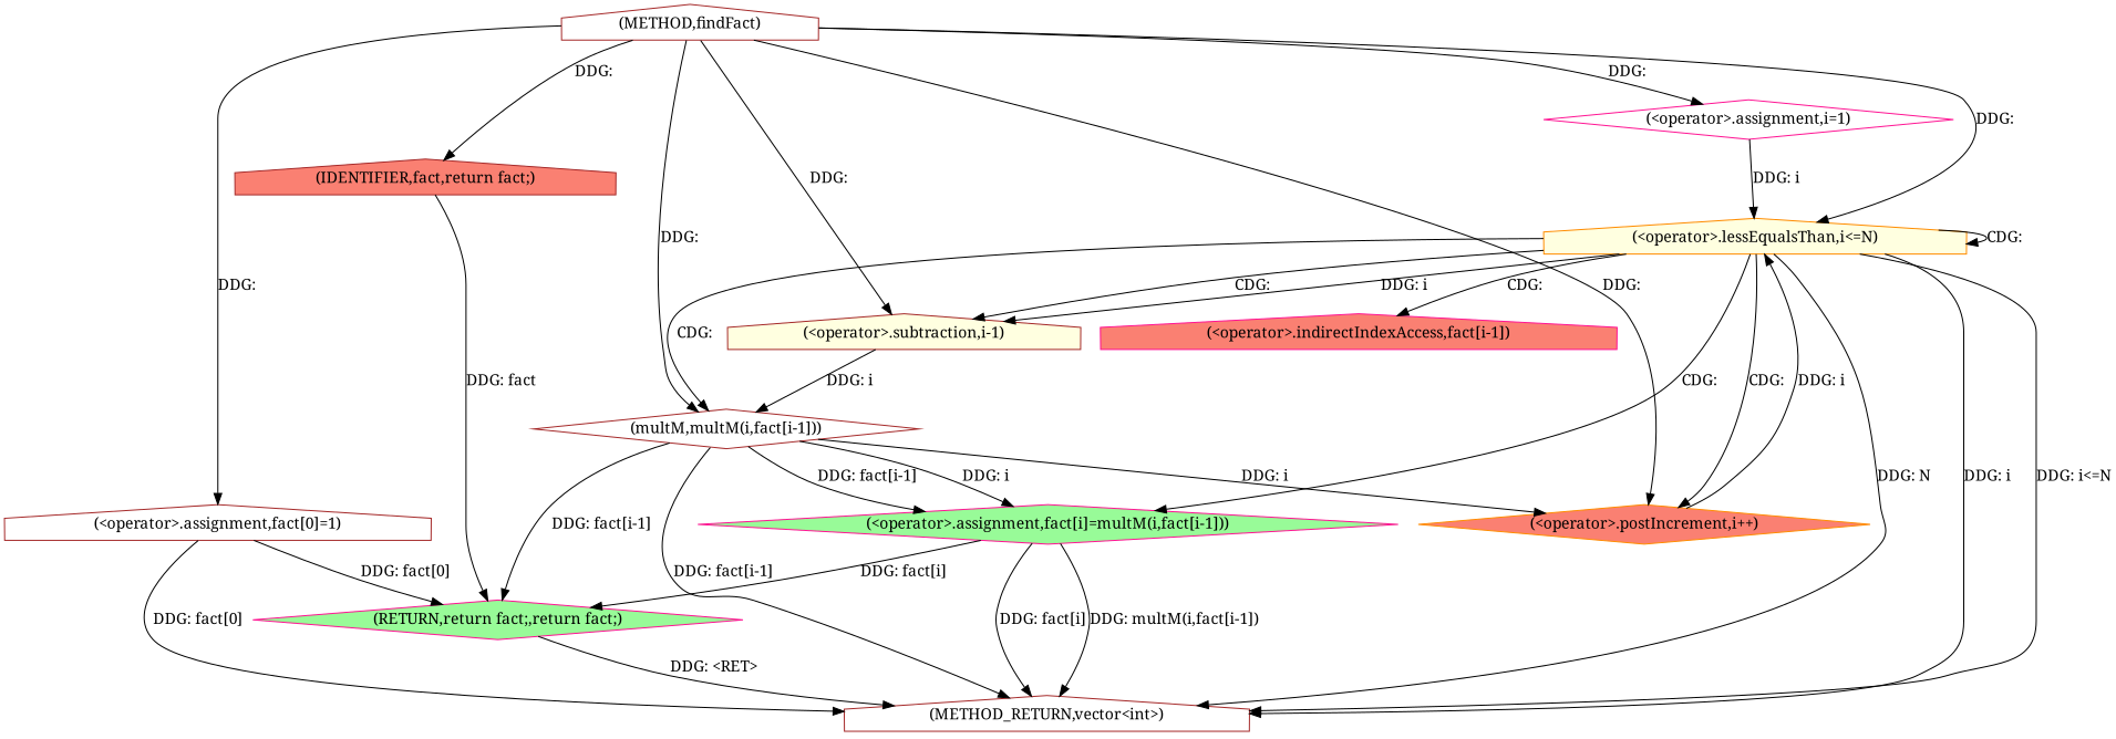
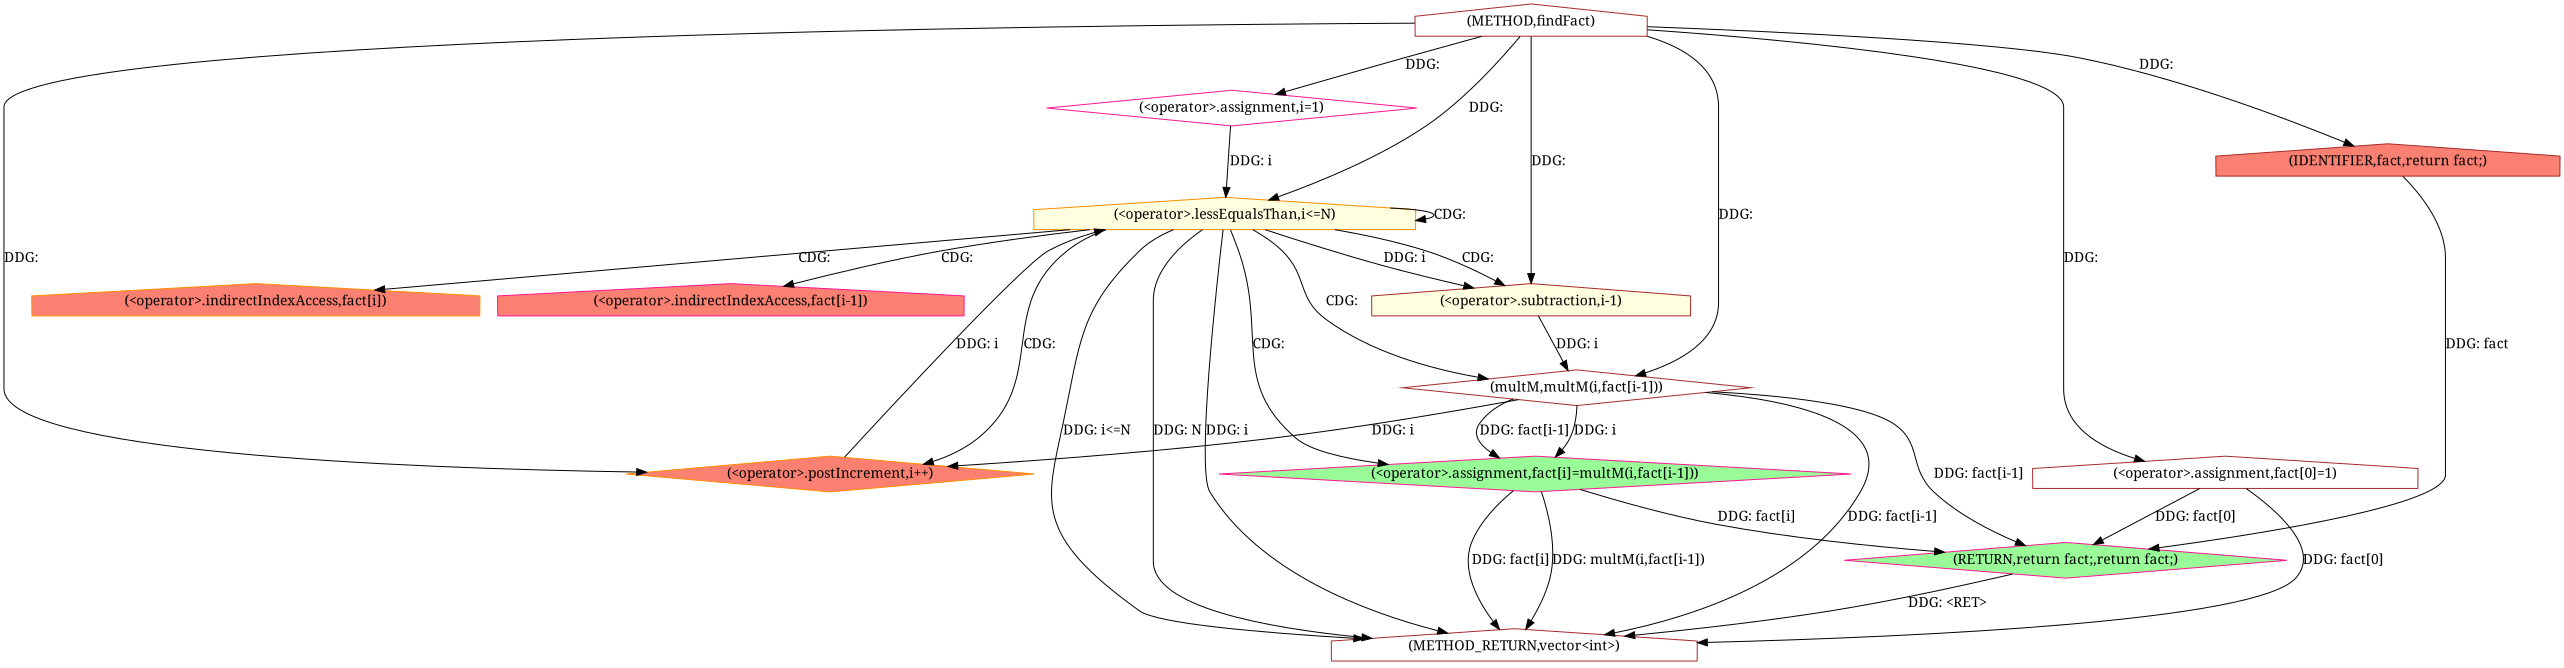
  digraph {
    fontname="Noto Serif"
    node [color=brown fillcolor=white fontname="Noto Serif" shape=house style=filled]
    edge [fontname="Noto Serif"]
    n1 [label="(METHOD,findFact)"]
    n2 [label="(<operator>.assignment,fact[0]=1)"]
    n3 [color=deeppink label="(<operator>.assignment,i=1)" shape=diamond]
    n4 [color=darkorange fillcolor=lightyellow label="(<operator>.lessEqualsThan,i<=N)"]
    n5 [color=darkorange fillcolor=salmon label="(<operator>.postIncrement,i++)" shape=diamond]
    n6 [fillcolor=salmon label="(IDENTIFIER,fact,return fact;)"]
    n7 [label="(multM,multM(i,fact[i-1]))" shape=diamond]
    n8 [fillcolor=lightyellow label="(<operator>.subtraction,i-1)"]
    n9 [label="(METHOD_RETURN,vector<int>)"]
    n10 [color=deeppink fillcolor=palegreen label="(RETURN,return fact;,return fact;)" shape=diamond]
    n11 [color=deeppink fillcolor=palegreen label="(<operator>.assignment,fact[i]=multM(i,fact[i-1]))" shape=diamond]
+   n12 [color=darkorange fillcolor=salmon label="(<operator>.indirectIndexAccess,fact[i])"]
    n13 [color=deeppink fillcolor=salmon label="(<operator>.indirectIndexAccess,fact[i-1])"]
    n1 -> n2 [label="DDG: "]
    n1 -> n3 [label="DDG: "]
    n1 -> n4 [label="DDG: "]
    n1 -> n5 [label="DDG: "]
    n1 -> n6 [label="DDG: "]
    n1 -> n7 [label="DDG: "]
    n1 -> n8 [label="DDG: "]
    n2 -> n9 [label="DDG: fact[0]"]
    n2 -> n10 [label="DDG: fact[0]"]
    n3 -> n4 [label="DDG: i"]
    n4 -> n4 [label="CDG: "]
    n4 -> n5 [label="CDG: "]
    n4 -> n7 [label="CDG: "]
    n4 -> n8 [label="DDG: i"]
    n4 -> n8 [label="CDG: "]
    n4 -> n9 [label="DDG: i"]
    n4 -> n9 [label="DDG: i<=N"]
    n4 -> n9 [label="DDG: N"]
    n4 -> n11 [label="CDG: "]
+   n4 -> n12 [label="CDG: "]
    n4 -> n13 [label="CDG: "]
    n5 -> n4 [label="DDG: i"]
    n6 -> n10 [label="DDG: fact"]
    n7 -> n5 [label="DDG: i"]
    n7 -> n9 [label="DDG: fact[i-1]"]
    n7 -> n10 [label="DDG: fact[i-1]"]
    n7 -> n11 [label="DDG: fact[i-1]"]
    n7 -> n11 [label="DDG: i"]
    n8 -> n7 [label="DDG: i"]
    n10 -> n9 [label="DDG: <RET>"]
    n11 -> n9 [label="DDG: fact[i]"]
    n11 -> n9 [label="DDG: multM(i,fact[i-1])"]
    n11 -> n10 [label="DDG: fact[i]"]
  }
